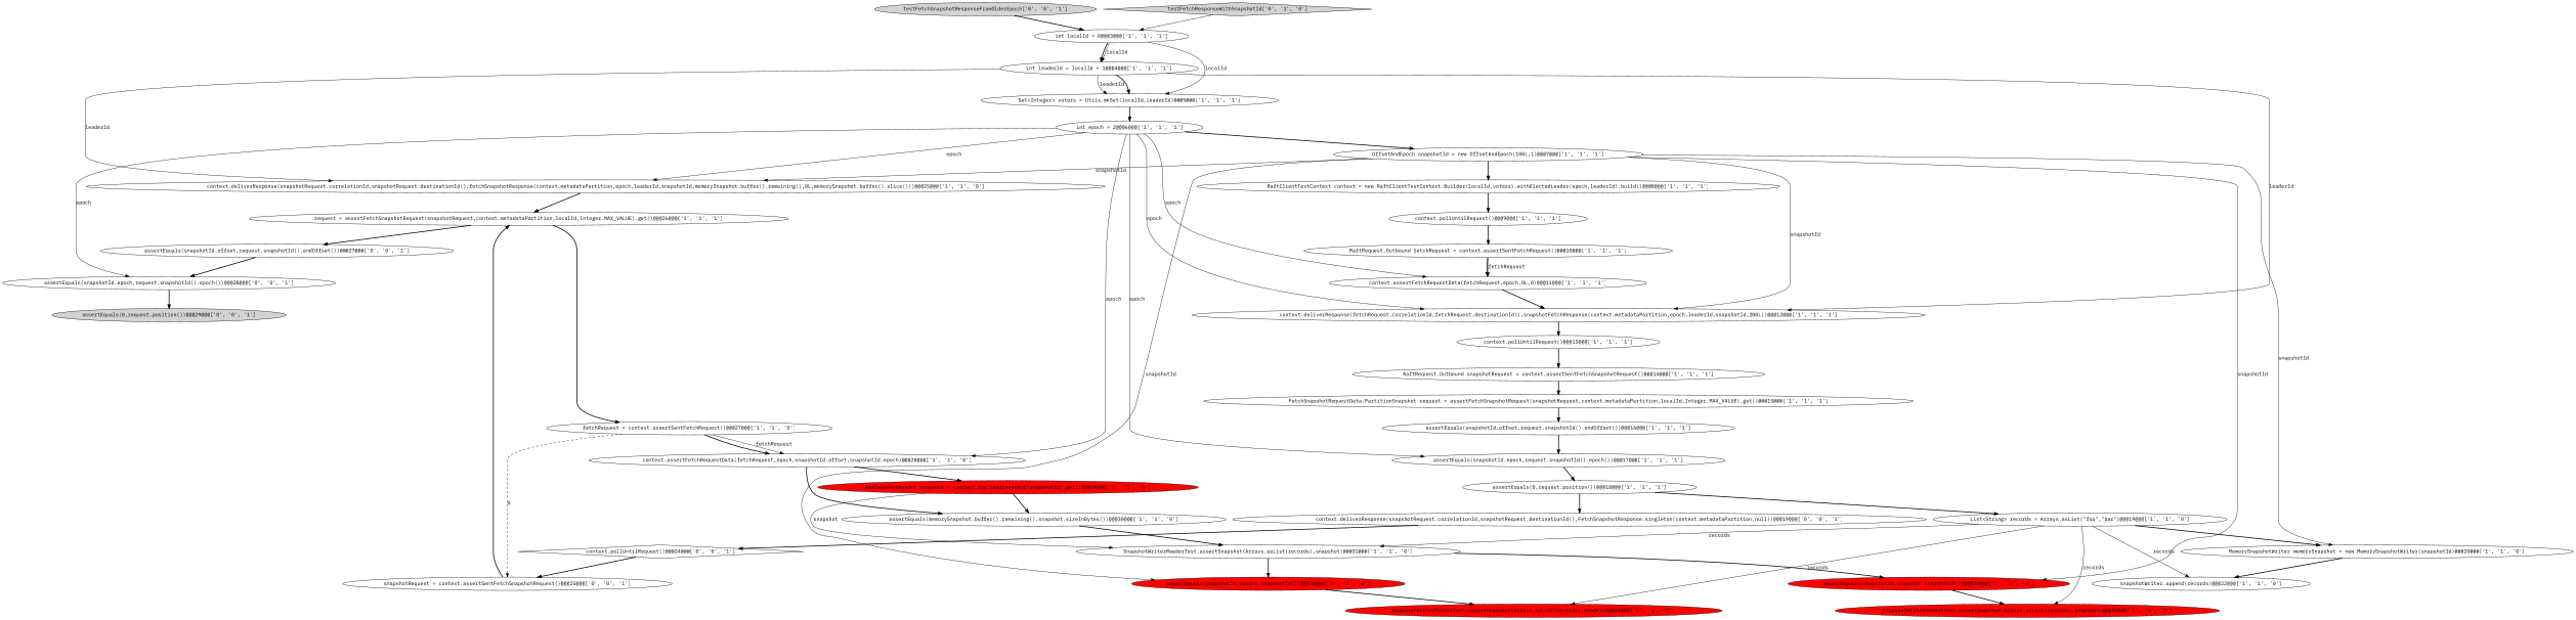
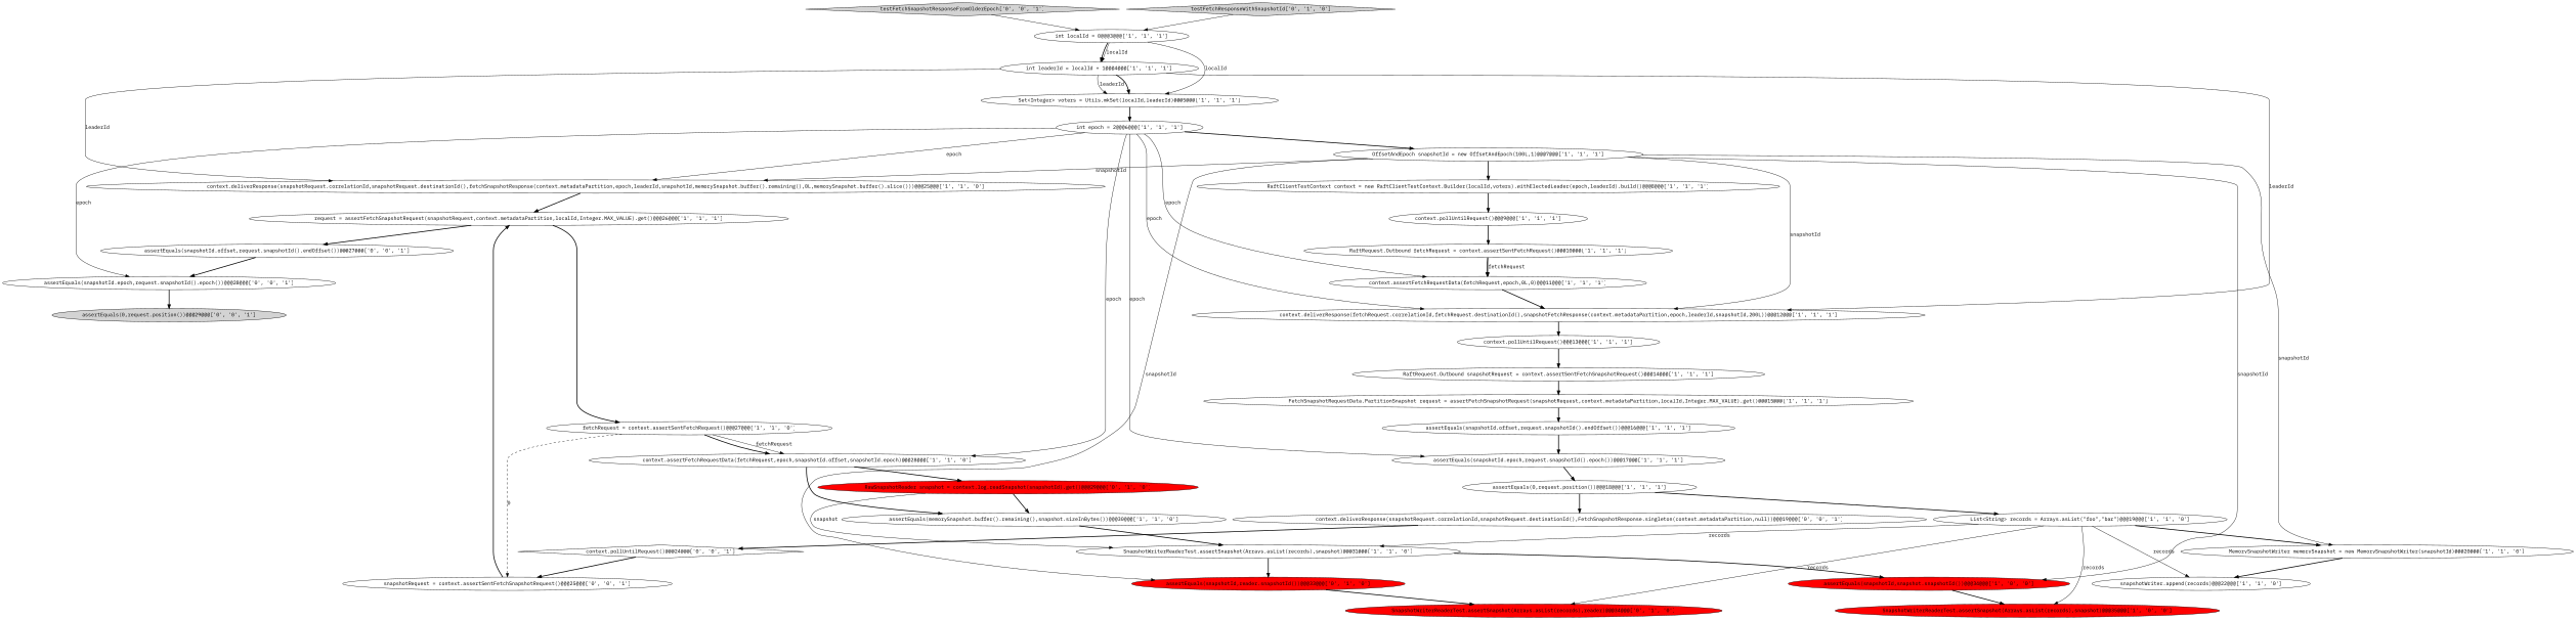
  digraph {
    fontname="IBM Plex Mono"
    node [fillcolor=white fontname="IBM Plex Mono" shape=ellipse style=filled]
    edge [fontname="IBM Plex Mono" style=bold]
    n1 [label="assertEquals(memorySnapshot.buffer().remaining(),snapshot.sizeInBytes())@@@30@@@['1', '1', '0']"]
    n2 [label="SnapshotWriterReaderTest.assertSnapshot(Arrays.asList(records),snapshot)@@@31@@@['1', '1', '0']"]
    n3 [fillcolor=red label="assertEquals(snapshotId,reader.snapshotId())@@@33@@@['0', '1', '0']"]
    n4 [fillcolor=red label="assertEquals(snapshotId,snapshot.snapshotId())@@@34@@@['1', '0', '0']"]
    n5 [label="fetchRequest = context.assertSentFetchRequest()@@@27@@@['1', '1', '0']"]
    n6 [label="snapshotRequest = context.assertSentFetchSnapshotRequest()@@@25@@@['0', '0', '1']"]
    n7 [label="context.assertFetchRequestData(fetchRequest,epoch,snapshotId.offset,snapshotId.epoch)@@@28@@@['1', '1', '0']"]
    n8 [label="request = assertFetchSnapshotRequest(snapshotRequest,context.metadataPartition,localId,Integer.MAX_VALUE).get()@@@26@@@['1', '1', '1']"]
    n9 [fillcolor=red label="RawSnapshotReader snapshot = context.log.readSnapshot(snapshotId).get()@@@29@@@['0', '1', '0']"]
    n10 [fillcolor=red label="SnapshotWriterReaderTest.assertSnapshot(Arrays.asList(records),snapshot)@@@35@@@['1', '0', '0']"]
    n11 [label="assertEquals(snapshotId.offset,request.snapshotId().endOffset())@@@16@@@['1', '1', '1']"]
    n12 [label="assertEquals(snapshotId.epoch,request.snapshotId().epoch())@@@17@@@['1', '1', '1']"]
    n13 [label="assertEquals(0,request.position())@@@18@@@['1', '1', '1']"]
    n14 [fillcolor=red label="SnapshotWriterReaderTest.assertSnapshot(Arrays.asList(records),reader)@@@34@@@['0', '1', '0']"]
    n15 [fillcolor=lightgray label="assertEquals(0,request.position())@@@29@@@['0', '0', '1']"]
    n16 [label="context.pollUntilRequest()@@@13@@@['1', '1', '1']"]
    n17 [label="RaftRequest.Outbound snapshotRequest = context.assertSentFetchSnapshotRequest()@@@14@@@['1', '1', '1']"]
    n18 [label="FetchSnapshotRequestData.PartitionSnapshot request = assertFetchSnapshotRequest(snapshotRequest,context.metadataPartition,localId,Integer.MAX_VALUE).get()@@@15@@@['1', '1', '1']"]
    n19 [label="assertEquals(snapshotId.offset,request.snapshotId().endOffset())@@@27@@@['0', '0', '1']"]
    n20 [label="assertEquals(snapshotId.epoch,request.snapshotId().epoch())@@@28@@@['0', '0', '1']"]
-   n21 [fillcolor=lightgray label="testFetchSnapshotResponseFromOlderEpoch['0', '0', '1']"]
+   n21 [fillcolor=lightgray label="testFetchSnapshotResponseFromOlderEpoch['0', '0', '1']" shape=diamond]
    n22 [label="int localId = 0@@@3@@@['1', '1', '1']"]
    n23 [label="int leaderId = localId + 1@@@4@@@['1', '1', '1']"]
    n24 [label="Set<Integer> voters = Utils.mkSet(localId,leaderId)@@@5@@@['1', '1', '1']"]
    n25 [label="int epoch = 2@@@6@@@['1', '1', '1']"]
    n26 [label="context.deliverResponse(snapshotRequest.correlationId,snapshotRequest.destinationId(),fetchSnapshotResponse(context.metadataPartition,epoch,leaderId,snapshotId,memorySnapshot.buffer().remaining(),0L,memorySnapshot.buffer().slice()))@@@25@@@['1', '1', '0']"]
    n27 [label="context.assertFetchRequestData(fetchRequest,epoch,0L,0)@@@11@@@['1', '1', '1']"]
    n28 [label="OffsetAndEpoch snapshotId = new OffsetAndEpoch(100L,1)@@@7@@@['1', '1', '1']"]
    n29 [label="context.deliverResponse(fetchRequest.correlationId,fetchRequest.destinationId(),snapshotFetchResponse(context.metadataPartition,epoch,leaderId,snapshotId,200L))@@@12@@@['1', '1', '1']"]
    n30 [label="MemorySnapshotWriter memorySnapshot = new MemorySnapshotWriter(snapshotId)@@@20@@@['1', '1', '0']"]
    n31 [label="RaftClientTestContext context = new RaftClientTestContext.Builder(localId,voters).withElectedLeader(epoch,leaderId).build()@@@8@@@['1', '1', '1']"]
    n32 [label="List<String> records = Arrays.asList(\"foo\",\"bar\")@@@19@@@['1', '1', '0']"]
    n33 [label="context.deliverResponse(snapshotRequest.correlationId,snapshotRequest.destinationId(),FetchSnapshotResponse.singleton(context.metadataPartition,null))@@@19@@@['0', '0', '1']"]
    n34 [label="snapshotWriter.append(records)@@@22@@@['1', '1', '0']"]
    n35 [label="context.pollUntilRequest()@@@24@@@['0', '0', '1']" shape=diamond]
    n36 [label="context.pollUntilRequest()@@@9@@@['1', '1', '1']"]
    n37 [label="RaftRequest.Outbound fetchRequest = context.assertSentFetchRequest()@@@10@@@['1', '1', '1']"]
    n38 [fillcolor=lightgray label="testFetchResponseWithSnapshotId['0', '1', '0']" shape=diamond]
    n1 -> n2
    n2 -> n3
    n2 -> n4
    n3 -> n14
    n4 -> n10
    n5 -> n6 [label=0 style=dashed]
    n5 -> n7 [label=fetchRequest style=solid]
    n5 -> n7
    n6 -> n8
    n7 -> n1
    n7 -> n9
    n8 -> n5
    n8 -> n19
    n9 -> n1
    n9 -> n2 [label=snapshot style=solid]
    n11 -> n12
    n12 -> n13
    n13 -> n32
    n13 -> n33
    n16 -> n17
    n17 -> n18
    n18 -> n11
    n19 -> n20
    n20 -> n15
-   n21 -> n22
+   n21 -> n22 [style=solid]
    n22 -> n23 [label=localId style=solid]
    n22 -> n23
    n22 -> n24 [label=localId style=solid]
    n23 -> n24 [label=leaderId style=solid]
    n23 -> n24
    n23 -> n26 [label=leaderId style=solid]
    n23 -> n29 [label=leaderId style=solid]
    n24 -> n25
    n25 -> n7 [label=epoch style=solid]
    n25 -> n12 [label=epoch style=solid]
    n25 -> n20 [label=epoch style=solid]
    n25 -> n26 [label=epoch style=solid]
    n25 -> n27 [label=epoch style=solid]
    n25 -> n28
    n25 -> n29 [label=epoch style=solid]
    n26 -> n8
    n27 -> n29
    n28 -> n3 [label=snapshotId style=solid]
    n28 -> n4 [label=snapshotId style=solid]
    n28 -> n26 [label=snapshotId style=solid]
    n28 -> n29 [label=snapshotId style=solid]
    n28 -> n30 [label=snapshotId style=solid]
    n28 -> n31
    n29 -> n16
    n30 -> n34
    n31 -> n36
    n32 -> n2 [label=records style=solid]
    n32 -> n10 [label=records style=solid]
    n32 -> n14 [label=records style=solid]
    n32 -> n30
    n32 -> n34 [label=records style=solid]
    n33 -> n35
    n35 -> n6
    n36 -> n37
    n37 -> n27 [label=fetchRequest style=solid]
    n37 -> n27
    n38 -> n22 [style=solid]
  }
